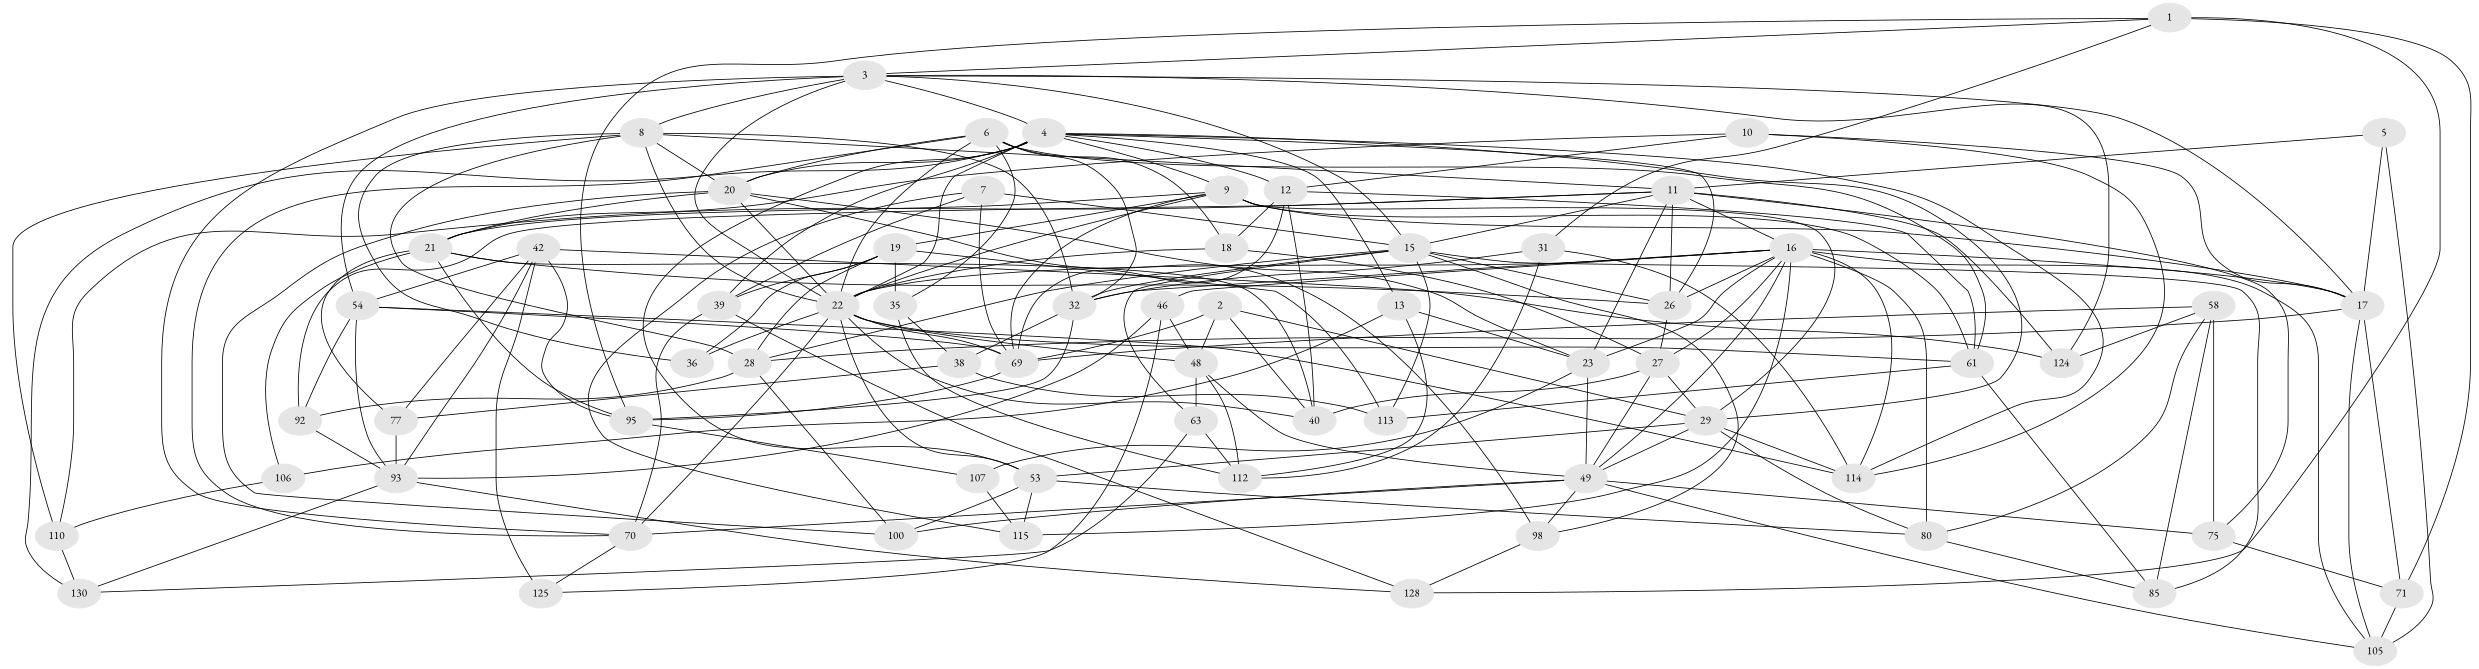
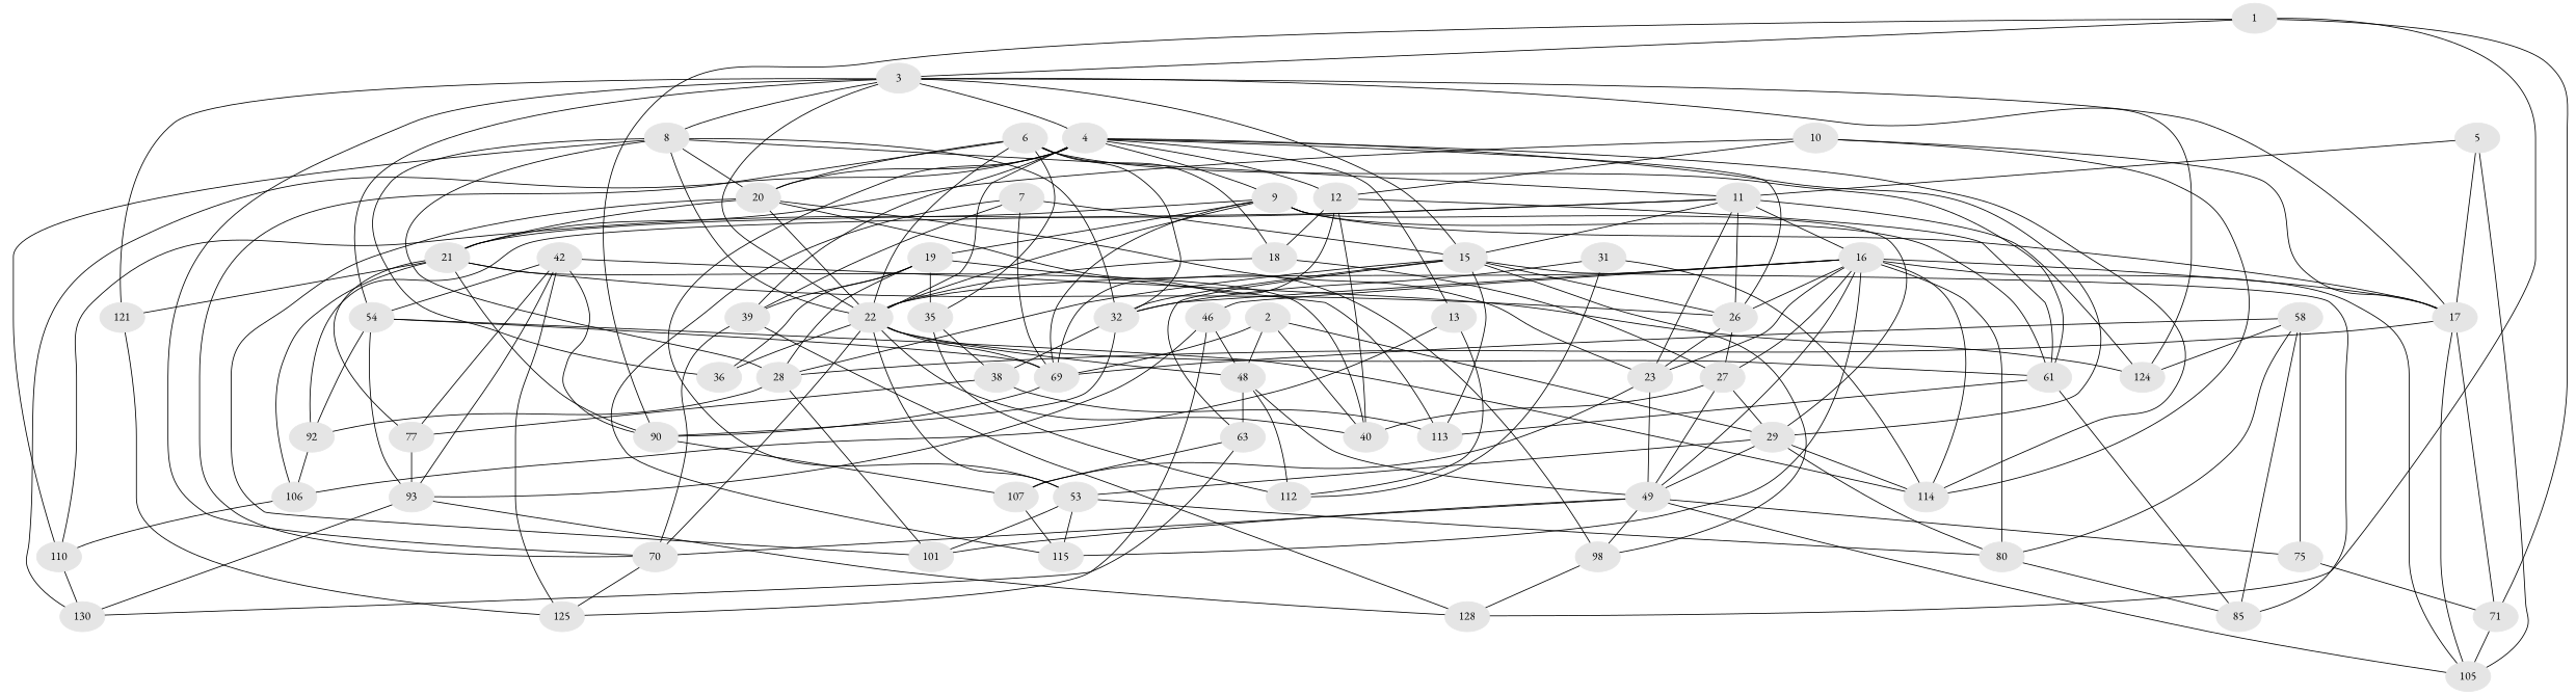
  graph {
    fontname="EB Garamond"
    node [color=gray90 fontname="EB Garamond" style=filled]
    edge [fontname="EB Garamond"]
    1 [super="+62"]
    3 [super="+14+64+37"]
    31
    n4 [label=71]
-   90 [super="+95" label=95]
+   90 [super="+95"]
    128
    4 [super="+133+60"]
    8 [super="+126+99"]
    15 [super="+34+59"]
    17 [super="+47"]
    22 [super="+118+55+43"]
    54 [super="+122"]
    70 [super="+103"]
+   121
    124
    114 [super="+129"]
    32 [super="+79+104"]
    112
    75
    105 [super="+119"]
    107
    29 [super="+83"]
    53 [super="+101"]
    49 [super="+76+52"]
    80 [super="+120"]
    2
    48 [super="+57"]
    69 [super="+96+89"]
    40
    63
    77 [super="+86"]
    93 [super="+132"]
    9 [super="+66+97"]
    12 [super="+30"]
    13
    20 [super="+81+102"]
    26 [super="+94"]
    39 [super="+127"]
    130
    11 [super="+116+25"]
    28 [super="+71"]
    36
    110
    85
    98
    113
    61 [super="+111"]
    92
    125
    19 [super="+44"]
    21 [super="+24+131"]
    18
    23 [super="+84"]
    106
-   100
+   100 [label=101]
    27 [super="+91"]
    115
    16 [super="+108+45+72"]
    5
    6 [super="+88+41"]
    35
    38
    7
    10
    46
    42 [super="+50"]
    58
    1 -- 3
-   1 -- 31
    1 -- n4
    1 -- 90
    1 -- 128
    3 -- 4
    3 -- 8
    3 -- 15
    3 -- 17
    3 -- 22
    3 -- 54
    3 -- 70
+   3 -- 121
    3 -- 124
    31 -- 114
    31 -- 32
    31 -- 112
    n4 -- 105
    90 -- 107
    4 -- 22 [weight=2]
    4 -- 114
    4 -- 29
    4 -- 53
    4 -- 9
    4 -- 12
    4 -- 13
    4 -- 20
    4 -- 26
    4 -- 39 [weight=2]
    4 -- 130
    8 -- 22
    8 -- 32
    8 -- 20
    8 -- 11
    8 -- 28
    8 -- 36
    8 -- 110
    15 -- 32
    15 -- 63
    15 -- 26
    15 -- 28
    15 -- 85
    15 -- 98
    15 -- 113
    17 -- n4
    17 -- 105
    17 -- 28
    22 -- 70
    22 -- 53
    22 -- 48
    22 -- 69
    22 -- 40
    22 -- 36 [weight=2]
    22 -- 61
    54 -- 114
    54 -- 69
    54 -- 93
    54 -- 92
    70 -- 125
+   121 -- 125
    32 -- 90
    32 -- 38
    75 -- n4
    107 -- 115
    29 -- 114
    29 -- 53
    29 -- 49
    29 -- 80
    53 -- 80
    53 -- 100
    53 -- 115
    49 -- 70
    49 -- 75
    49 -- 105
    49 -- 98
    49 -- 100
    80 -- 85
    2 -- 29
    2 -- 48
    2 -- 69
    2 -- 40
    48 -- 112
    48 -- 49
    48 -- 63
    69 -- 90
-   63 -- 112
+   63 -- 107
    63 -- 130
    77 -- 93
    93 -- 128
    93 -- 130
    9 -- 17
    9 -- 22
    9 -- 29
    9 -- 69
    9 -- 61
    9 -- 19
    9 -- 21
    12 -- 69
    12 -- 40
    12 -- 61
    12 -- 18
    13 -- 112
-   13 -- 23
+   26 -- 23
    13 -- 106
    20 -- 22
    20 -- 98
    20 -- 21
    20 -- 23
    20 -- 100
    26 -- 27
    39 -- 128
    39 -- 70
    11 -- 15
    11 -- 124
-   11 -- 75
    11 -- 26
    11 -- 110
    11 -- 92
    11 -- 23
    11 -- 16
    28 -- 92
    28 -- 100
    110 -- 130
    98 -- 128
    61 -- 85
    61 -- 113
-   92 -- 93
+   92 -- 106
    19 -- 39
    19 -- 28
    19 -- 36
    19 -- 113
    19 -- 35
    21 -- 90
+   21 -- 121
    21 -- 40
    21 -- 77 [weight=2]
    21 -- 26
    21 -- 106
    18 -- 22
    18 -- 27
    23 -- 107
    23 -- 49
    106 -- 110
    27 -- 29
    27 -- 49
    27 -- 40
    16 -- 17
    16 -- 22
    16 -- 114
    16 -- 32
    16 -- 105
    16 -- 49
    16 -- 80 [weight=2]
    16 -- 26
    16 -- 23
    16 -- 27
    16 -- 115
    16 -- 46
    5 -- 17
    5 -- 105 [weight=2]
    5 -- 11
    6 -- 22
    6 -- 70
    6 -- 32 [weight=2]
    6 -- 20
    6 -- 61
    6 -- 18
    6 -- 35
    35 -- 112
    35 -- 38
    38 -- 77
    38 -- 113
    7 -- 15
    7 -- 69
    7 -- 39
    7 -- 115
    10 -- 17
    10 -- 114
    10 -- 12
    10 -- 21
    46 -- 48
    46 -- 93
    46 -- 125
    42 -- 90
    42 -- 54
    42 -- 124
    42 -- 77
    42 -- 93
    42 -- 125
    58 -- 124
    58 -- 75
    58 -- 80
    58 -- 69
    58 -- 85
  }
